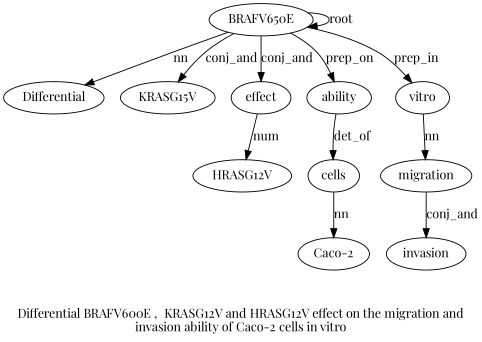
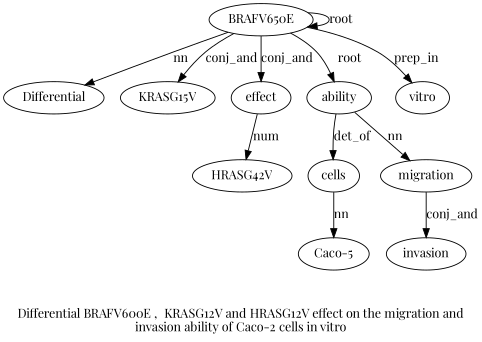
  digraph {
    fontname="Playfair Display"
    label="Differential BRAFV600E ,  KRASG12V and HRASG12V effect on the migration and\ninvasion ability of Caco-2 cells in vitro"
    node [fillcolor=white fontname="Playfair Display" style=filled]
    edge [fontname="Playfair Display"]
    n1 [label=BRAFV650E]
    n2 [label=Differential]
    n3 [label=KRASG15V]
    n4 [label=effect]
    n5 [label=ability]
    n6 [label=vitro]
-   n7 [label=HRASG12V]
+   n7 [label=HRASG42V]
    n8 [label=migration]
    n9 [label=cells]
    n10 [label=invasion]
-   n11 [label="Caco-2"]
+   n11 [label="Caco-5"]
    n1 -> n1 [label=root]
    n1 -> n2 [label=nn]
    n1 -> n3 [label=conj_and]
    n1 -> n4 [label=conj_and]
-   n1 -> n5 [label=prep_on]
+   n1 -> n5 [label=root]
    n1 -> n6 [label=prep_in]
    n4 -> n7 [label=num]
-   n6 -> n8 [label=nn]
+   n5 -> n8 [label=nn]
    n5 -> n9 [label=det_of]
    n8 -> n10 [label=conj_and]
    n9 -> n11 [label=nn]
  }
